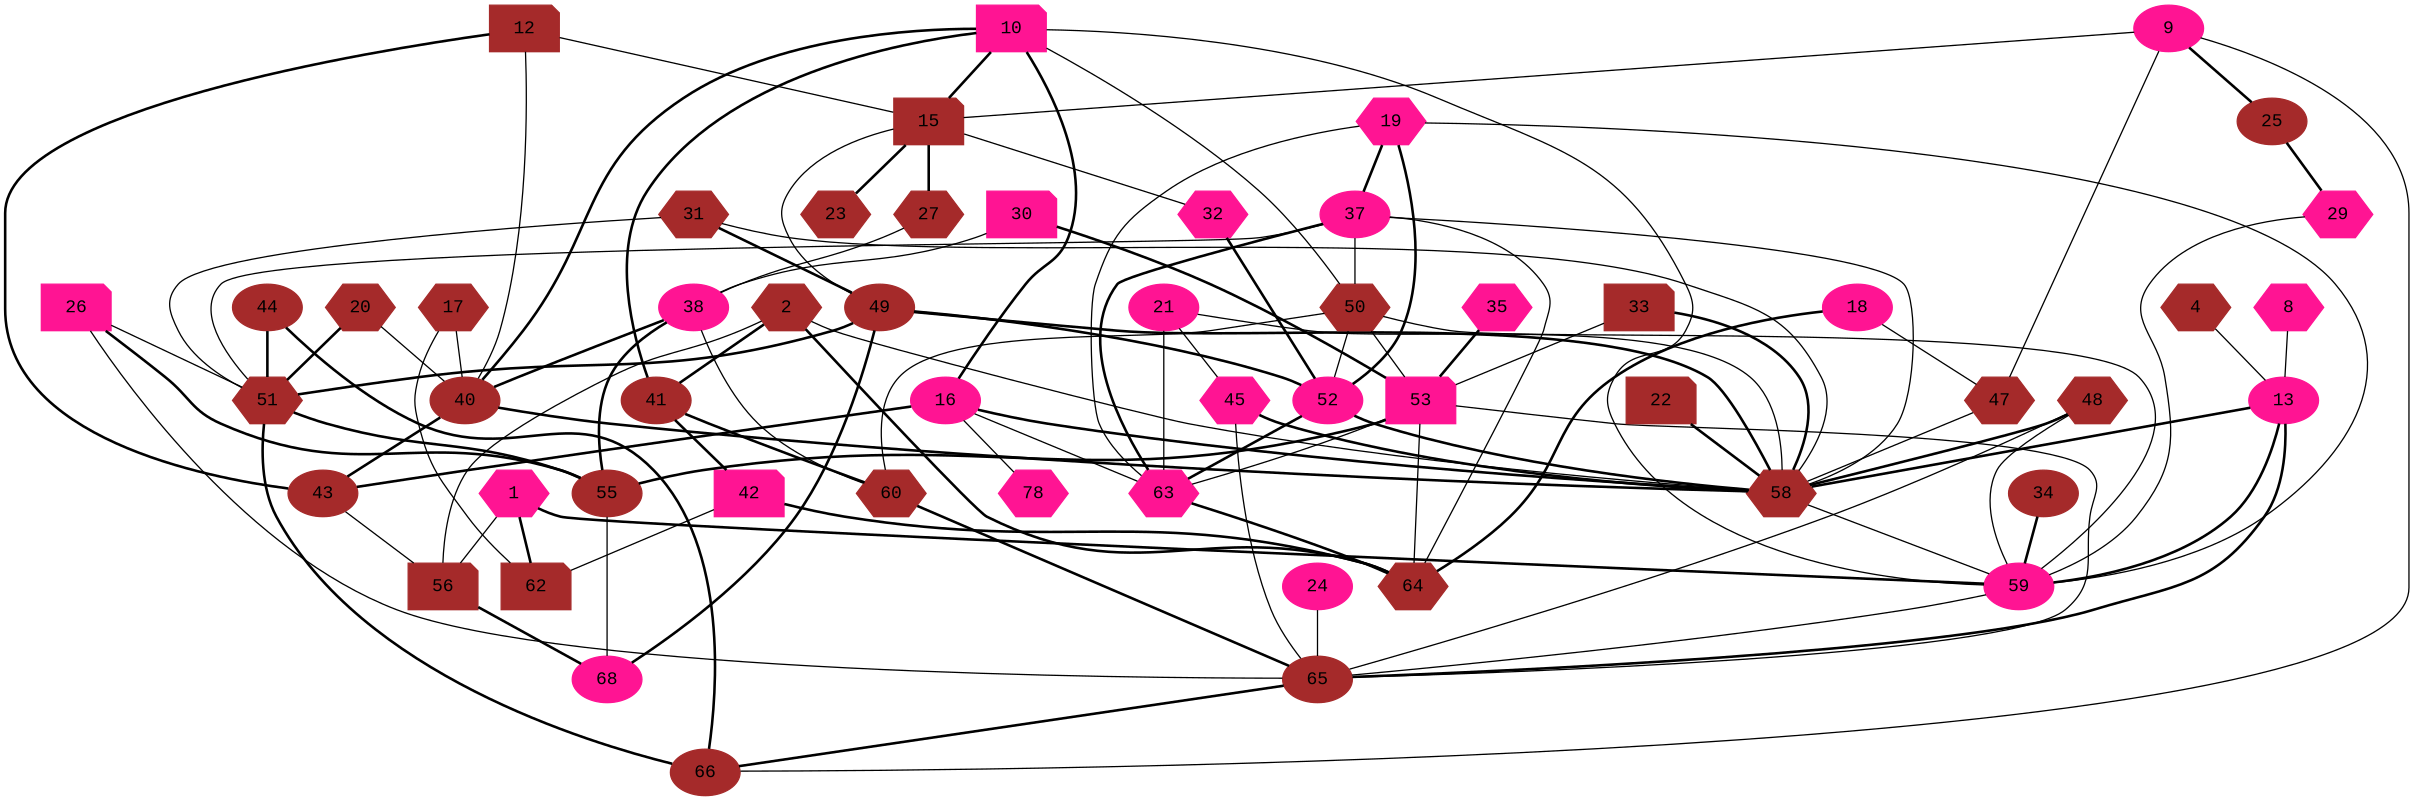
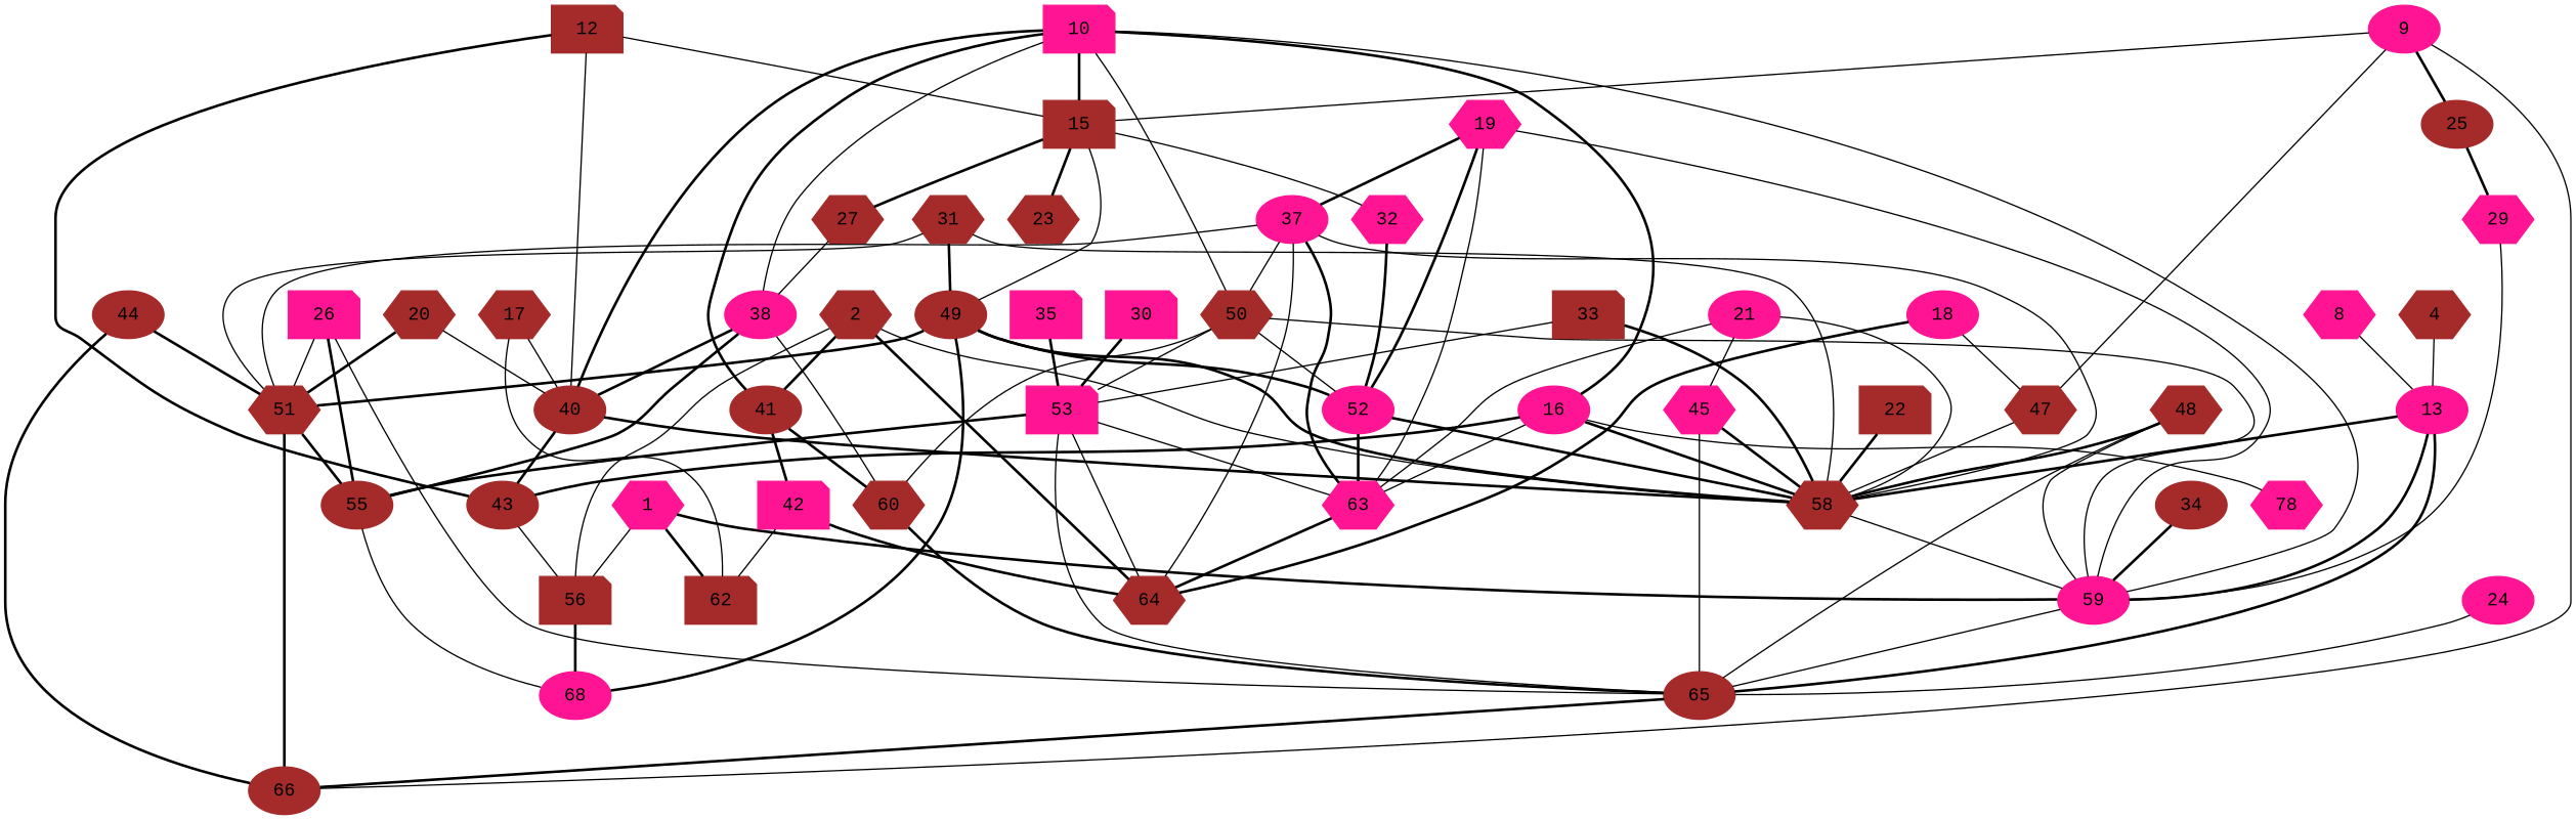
  graph {
    fontname="Liberation Mono"
    node [color=brown fontname="Liberation Mono" shape=hexagon style=filled]
    edge [fontname="Liberation Mono" style=solid weight=1.0]
    1 [color=deeppink]
    56 [shape=note]
    59 [color=deeppink shape=ellipse]
    62 [shape=note]
    n5 [color=deeppink label=68 shape=ellipse]
    65 [shape=ellipse]
    2
    41 [shape=ellipse]
    58
    64
    60
    42 [color=deeppink shape=note]
    13 [color=deeppink shape=ellipse]
    4
    52 [color=deeppink shape=ellipse]
    63 [color=deeppink]
    8 [color=deeppink]
    9 [color=deeppink shape=ellipse]
    15 [shape=note]
    25 [shape=ellipse]
    47
    66 [shape=ellipse]
    23
    27
    32 [color=deeppink]
    49 [shape=ellipse]
    29 [color=deeppink]
    10 [color=deeppink shape=note]
    16 [color=deeppink shape=ellipse]
    38 [color=deeppink shape=ellipse]
    40 [shape=ellipse]
    50
    43 [shape=ellipse]
    n34 [color=deeppink label=78]
    55 [shape=ellipse]
    53 [color=deeppink shape=note]
    12 [shape=note]
    51
    17
    18 [color=deeppink shape=ellipse]
    19 [color=deeppink]
    37 [color=deeppink shape=ellipse]
    20
    21 [color=deeppink shape=ellipse]
    45 [color=deeppink]
    22 [shape=note]
    24 [color=deeppink shape=ellipse]
    26 [color=deeppink shape=note]
    30 [color=deeppink shape=note]
    31
    33 [shape=note]
    34 [shape=ellipse]
-   35 [color=deeppink]
+   35 [color=deeppink shape=note]
    44 [shape=ellipse]
    48
    1 -- 56
    1 -- 59 [style=bold]
    1 -- 62 [style=bold]
    56 -- n5 [style=bold]
    59 -- 65
    65 -- 66 [style=bold]
    2 -- 56
    2 -- 41 [style=bold]
    2 -- 58
    2 -- 64 [style=bold]
    41 -- 60 [style=bold]
    41 -- 42 [style=bold]
    58 -- 59
    60 -- 65 [style=bold]
    42 -- 62
    42 -- 64 [style=bold]
    13 -- 59 [style=bold]
    13 -- 65 [style=bold]
    13 -- 58 [style=bold]
    4 -- 13
    52 -- 58 [style=bold]
    52 -- 63 [style=bold]
    63 -- 64 [style=bold]
    8 -- 13
    9 -- 15
    9 -- 25 [style=bold]
    9 -- 47
    9 -- 66
    15 -- 23 [style=bold]
    15 -- 27 [style=bold]
    15 -- 32
    15 -- 49
    25 -- 29 [style=bold]
    47 -- 58
    27 -- 38
    32 -- 52 [style=bold]
    49 -- n5 [style=bold]
    49 -- 58 [style=bold]
    49 -- 52 [style=bold]
    49 -- 51 [style=bold]
    29 -- 59
    10 -- 59
    10 -- 41 [style=bold]
    10 -- 15 [style=bold]
    10 -- 16 [style=bold]
-   30 -- 38
+   10 -- 38
    10 -- 40 [style=bold]
    10 -- 50
    16 -- 58 [style=bold]
    16 -- 63
    16 -- 43 [style=bold]
    16 -- n34
    38 -- 60
    38 -- 40 [style=bold]
    38 -- 55 [style=bold]
    40 -- 58 [style=bold]
    40 -- 43 [style=bold]
    50 -- 59
    50 -- 60
    50 -- 52
    50 -- 53
    43 -- 56
    55 -- n5
    53 -- 65
    53 -- 64
    53 -- 63
    53 -- 55 [style=bold]
    12 -- 15
    12 -- 40
    12 -- 43 [style=bold]
    51 -- 66 [style=bold weight=2.0]
    51 -- 55 [style=bold]
    17 -- 62
    17 -- 40
    18 -- 64 [style=bold]
    18 -- 47
    19 -- 59
    19 -- 52 [style=bold]
    19 -- 63
    19 -- 37 [style=bold]
    37 -- 58
    37 -- 64
    37 -- 63 [style=bold]
    37 -- 50
    37 -- 51
    20 -- 40
    20 -- 51 [style=bold]
    21 -- 58
    21 -- 63
    21 -- 45
    45 -- 65
    45 -- 58 [style=bold]
    22 -- 58 [style=bold]
    24 -- 65
    26 -- 65
    26 -- 55 [style=bold]
    26 -- 51
    30 -- 53 [style=bold]
    31 -- 58
    31 -- 49 [style=bold]
    31 -- 51
    33 -- 58 [style=bold]
    33 -- 53
    34 -- 59 [style=bold]
    35 -- 53 [style=bold weight=2.0]
    44 -- 66 [style=bold]
    44 -- 51 [style=bold weight=2.0]
    48 -- 59
    48 -- 65
    48 -- 58 [style=bold]
  }
